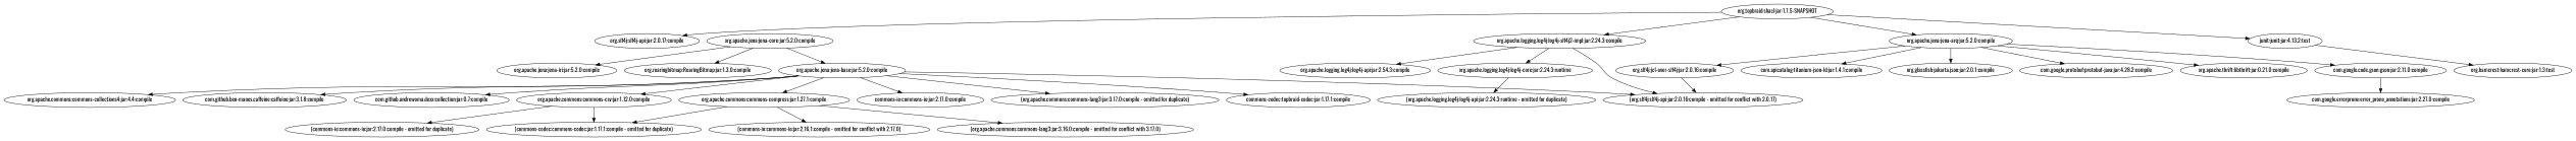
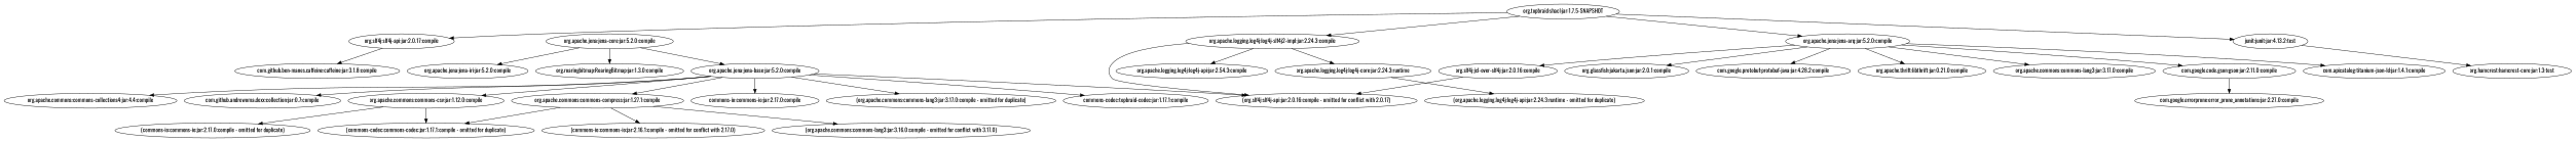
  digraph {
    fontname=Oswald
    node [fontname=Oswald]
    edge [fontname=Oswald]
    n1 [label="org.topbraid:shacl:jar:1.7.5-SNAPSHOT"]
    "org.apache.jena:jena-arq:jar:5.2.0:compile"
    "junit:junit:jar:4.13.2:test"
    "org.slf4j:slf4j-api:jar:2.0.17:compile"
    "org.apache.logging.log4j:log4j-slf4j2-impl:jar:2.24.3:compile"
    "com.google.code.gson:gson:jar:2.11.0:compile"
    "org.slf4j:jcl-over-slf4j:jar:2.0.16:compile"
    "com.apicatalog:titanium-json-ld:jar:1.4.1:compile"
    "org.glassfish:jakarta.json:jar:2.0.1:compile"
    "com.google.protobuf:protobuf-java:jar:4.28.2:compile"
    "org.apache.thrift:libthrift:jar:0.21.0:compile"
+   "org.apache.commons:commons-lang3:jar:3.17.0:compile"
    "org.hamcrest:hamcrest-core:jar:1.3:test"
    "(org.slf4j:slf4j-api:jar:2.0.16:compile - omitted for conflict with 2.0.17)"
    n15 [label="org.apache.logging.log4j:log4j-api:jar:2.54.3:compile"]
    "org.apache.logging.log4j:log4j-core:jar:2.24.3:runtime"
    "org.apache.jena:jena-core:jar:5.2.0:compile"
    "org.apache.jena:jena-base:jar:5.2.0:compile"
    "org.apache.jena:jena-iri:jar:5.2.0:compile"
    "org.roaringbitmap:RoaringBitmap:jar:1.3.0:compile"
    "com.google.errorprone:error_prone_annotations:jar:2.27.0:compile"
    "(org.apache.logging.log4j:log4j-api:jar:2.24.3:runtime - omitted for duplicate)"
    "org.apache.commons:commons-csv:jar:1.12.0:compile"
    "commons-io:commons-io:jar:2.17.0:compile"
    "(org.apache.commons:commons-lang3:jar:3.17.0:compile - omitted for duplicate)"
    n26 [label="commons-codec:topbraid-codec:jar:1.17.1:compile"]
    "org.apache.commons:commons-compress:jar:1.27.1:compile"
    "org.apache.commons:commons-collections4:jar:4.4:compile"
    "com.github.ben-manes.caffeine:caffeine:jar:3.1.8:compile"
    "com.github.andrewoma.dexx:collection:jar:0.7:compile"
    "(commons-io:commons-io:jar:2.17.0:compile - omitted for duplicate)"
    "(commons-codec:commons-codec:jar:1.17.1:compile - omitted for duplicate)"
    "(commons-io:commons-io:jar:2.16.1:compile - omitted for conflict with 2.17.0)"
    "(org.apache.commons:commons-lang3:jar:3.16.0:compile - omitted for conflict with 3.17.0)"
    n1 -> "org.apache.jena:jena-arq:jar:5.2.0:compile"
    n1 -> "junit:junit:jar:4.13.2:test"
    n1 -> "org.slf4j:slf4j-api:jar:2.0.17:compile"
    n1 -> "org.apache.logging.log4j:log4j-slf4j2-impl:jar:2.24.3:compile"
    "org.apache.jena:jena-arq:jar:5.2.0:compile" -> "com.google.code.gson:gson:jar:2.11.0:compile"
    "org.apache.jena:jena-arq:jar:5.2.0:compile" -> "org.slf4j:jcl-over-slf4j:jar:2.0.16:compile"
    "org.apache.jena:jena-arq:jar:5.2.0:compile" -> "com.apicatalog:titanium-json-ld:jar:1.4.1:compile"
    "org.apache.jena:jena-arq:jar:5.2.0:compile" -> "org.glassfish:jakarta.json:jar:2.0.1:compile"
    "org.apache.jena:jena-arq:jar:5.2.0:compile" -> "com.google.protobuf:protobuf-java:jar:4.28.2:compile"
    "org.apache.jena:jena-arq:jar:5.2.0:compile" -> "org.apache.thrift:libthrift:jar:0.21.0:compile"
+   "org.apache.jena:jena-arq:jar:5.2.0:compile" -> "org.apache.commons:commons-lang3:jar:3.17.0:compile"
    "junit:junit:jar:4.13.2:test" -> "org.hamcrest:hamcrest-core:jar:1.3:test"
    "org.apache.logging.log4j:log4j-slf4j2-impl:jar:2.24.3:compile" -> "(org.slf4j:slf4j-api:jar:2.0.16:compile - omitted for conflict with 2.0.17)"
    "org.apache.logging.log4j:log4j-slf4j2-impl:jar:2.24.3:compile" -> n15
    "org.apache.logging.log4j:log4j-slf4j2-impl:jar:2.24.3:compile" -> "org.apache.logging.log4j:log4j-core:jar:2.24.3:runtime"
    "com.google.code.gson:gson:jar:2.11.0:compile" -> "com.google.errorprone:error_prone_annotations:jar:2.27.0:compile"
    "org.slf4j:jcl-over-slf4j:jar:2.0.16:compile" -> "(org.slf4j:slf4j-api:jar:2.0.16:compile - omitted for conflict with 2.0.17)"
    "org.apache.logging.log4j:log4j-core:jar:2.24.3:runtime" -> "(org.apache.logging.log4j:log4j-api:jar:2.24.3:runtime - omitted for duplicate)"
    "org.apache.jena:jena-core:jar:5.2.0:compile" -> "org.apache.jena:jena-base:jar:5.2.0:compile"
    "org.apache.jena:jena-core:jar:5.2.0:compile" -> "org.apache.jena:jena-iri:jar:5.2.0:compile"
    "org.apache.jena:jena-core:jar:5.2.0:compile" -> "org.roaringbitmap:RoaringBitmap:jar:1.3.0:compile"
    "org.apache.jena:jena-base:jar:5.2.0:compile" -> "(org.slf4j:slf4j-api:jar:2.0.16:compile - omitted for conflict with 2.0.17)"
    "org.apache.jena:jena-base:jar:5.2.0:compile" -> "org.apache.commons:commons-csv:jar:1.12.0:compile"
    "org.apache.jena:jena-base:jar:5.2.0:compile" -> "commons-io:commons-io:jar:2.17.0:compile"
    "org.apache.jena:jena-base:jar:5.2.0:compile" -> "(org.apache.commons:commons-lang3:jar:3.17.0:compile - omitted for duplicate)"
    "org.apache.jena:jena-base:jar:5.2.0:compile" -> n26
    "org.apache.jena:jena-base:jar:5.2.0:compile" -> "org.apache.commons:commons-compress:jar:1.27.1:compile"
    "org.apache.jena:jena-base:jar:5.2.0:compile" -> "org.apache.commons:commons-collections4:jar:4.4:compile"
-   "org.apache.jena:jena-base:jar:5.2.0:compile" -> "com.github.ben-manes.caffeine:caffeine:jar:3.1.8:compile"
+   "org.slf4j:slf4j-api:jar:2.0.17:compile" -> "com.github.ben-manes.caffeine:caffeine:jar:3.1.8:compile"
    "org.apache.jena:jena-base:jar:5.2.0:compile" -> "com.github.andrewoma.dexx:collection:jar:0.7:compile"
    "org.apache.commons:commons-csv:jar:1.12.0:compile" -> "(commons-io:commons-io:jar:2.17.0:compile - omitted for duplicate)"
    "org.apache.commons:commons-csv:jar:1.12.0:compile" -> "(commons-codec:commons-codec:jar:1.17.1:compile - omitted for duplicate)"
    "org.apache.commons:commons-compress:jar:1.27.1:compile" -> "(commons-codec:commons-codec:jar:1.17.1:compile - omitted for duplicate)"
    "org.apache.commons:commons-compress:jar:1.27.1:compile" -> "(commons-io:commons-io:jar:2.16.1:compile - omitted for conflict with 2.17.0)"
    "org.apache.commons:commons-compress:jar:1.27.1:compile" -> "(org.apache.commons:commons-lang3:jar:3.16.0:compile - omitted for conflict with 3.17.0)"
  }
